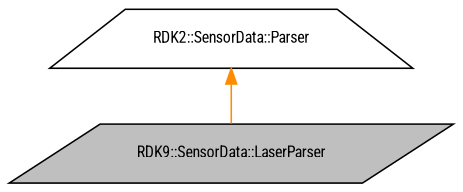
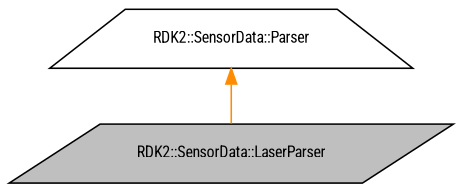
  digraph {
    fontname="Roboto Condensed"
    node [color=black fontname="Roboto Condensed" fontsize=10 style=filled]
-   n1 [fillcolor=grey75 fontcolor=black height=0.2 label="RDK9::SensorData::LaserParser" shape=parallelogram width=0.4]
+   n1 [fillcolor=grey75 fontcolor=black height=0.2 label="RDK2::SensorData::LaserParser" shape=parallelogram width=0.4]
    n2 [fillcolor=white height=0.2 label="RDK2::SensorData::Parser" shape=trapezium width=0.4]
    n2 -> n1 [color=darkorange dir=back fontname="Roboto Condensed" fontsize=10 labelfontname="FreeSans.ttf" labelfontsize=10 style=solid]
  }
